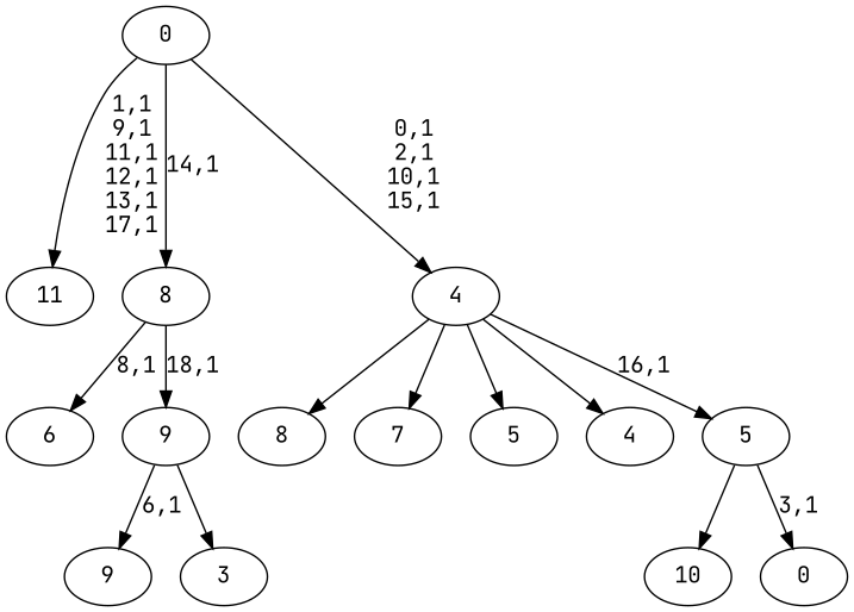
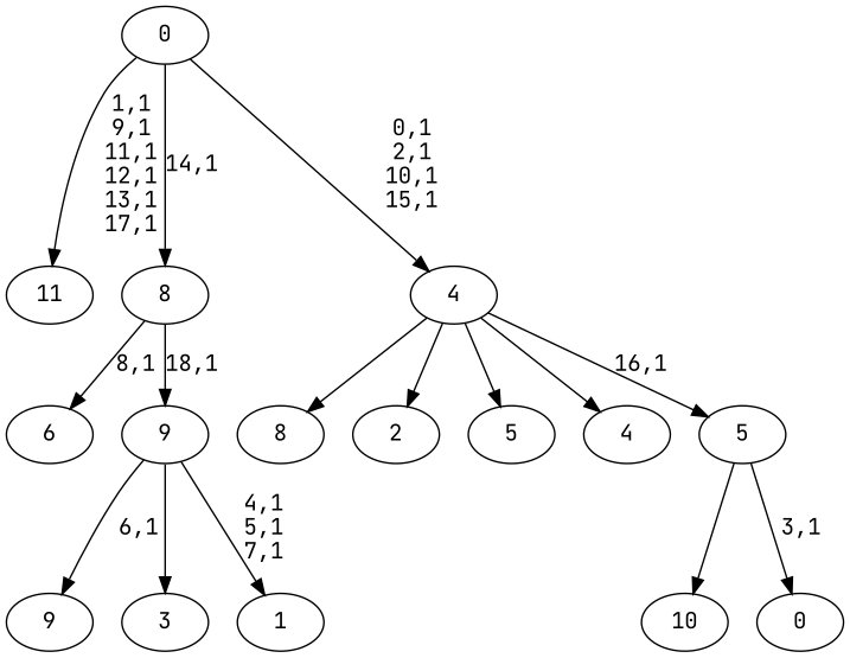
  digraph {
    fontname="JetBrains Mono"
    node [fontname="JetBrains Mono"]
    edge [fontname="JetBrains Mono"]
    n1 [label=11]
    n2 [label=10]
    n3 [label=9]
    n4 [label=8]
-   n5 [label=7]
+   n5 [label=2]
    n6 [label=6]
    n7 [label=5]
    n8 [label=4]
    n9 [label=3]
+   n10 [label=1]
    9
    8
    n13 [label=0]
    5
    4
    0
    9 -> n3 [label="6,1"]
    9 -> n9
+   9 -> n10 [label="4,1\n5,1\n7,1"]
    8 -> n6 [label="8,1"]
    8 -> 9 [label="18,1"]
    5 -> n2
    5 -> n13 [label="3,1"]
    4 -> n4
    4 -> n5
    4 -> n7
    4 -> n8
    4 -> 5 [label="16,1"]
    0 -> n1 [label="1,1\n9,1\n11,1\n12,1\n13,1\n17,1"]
    0 -> 8 [label="14,1"]
    0 -> 4 [label="0,1\n2,1\n10,1\n15,1"]
  }
